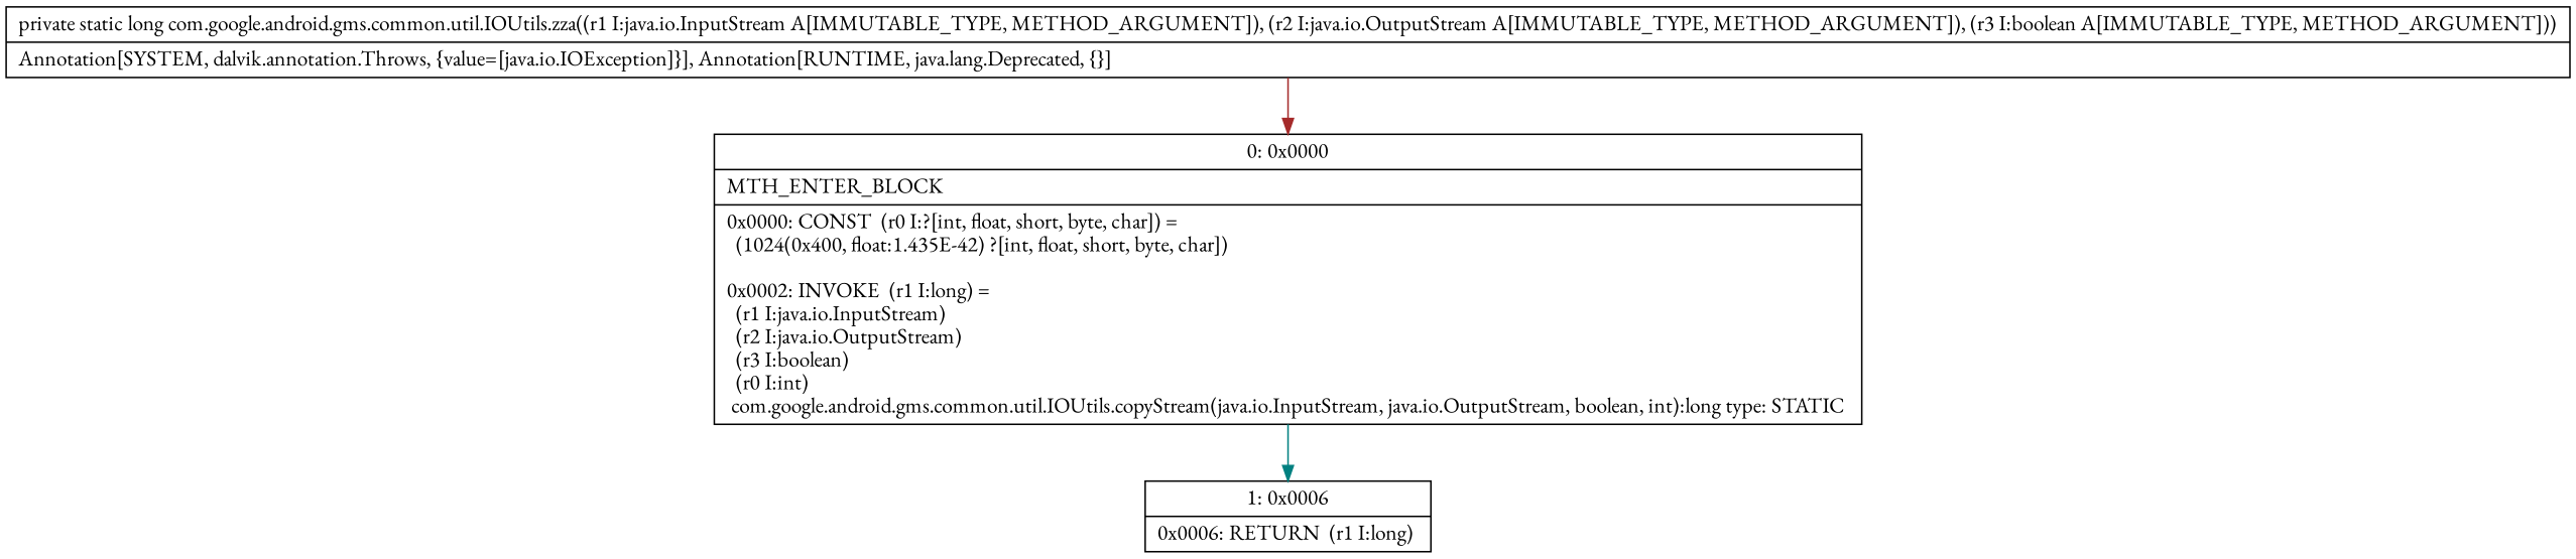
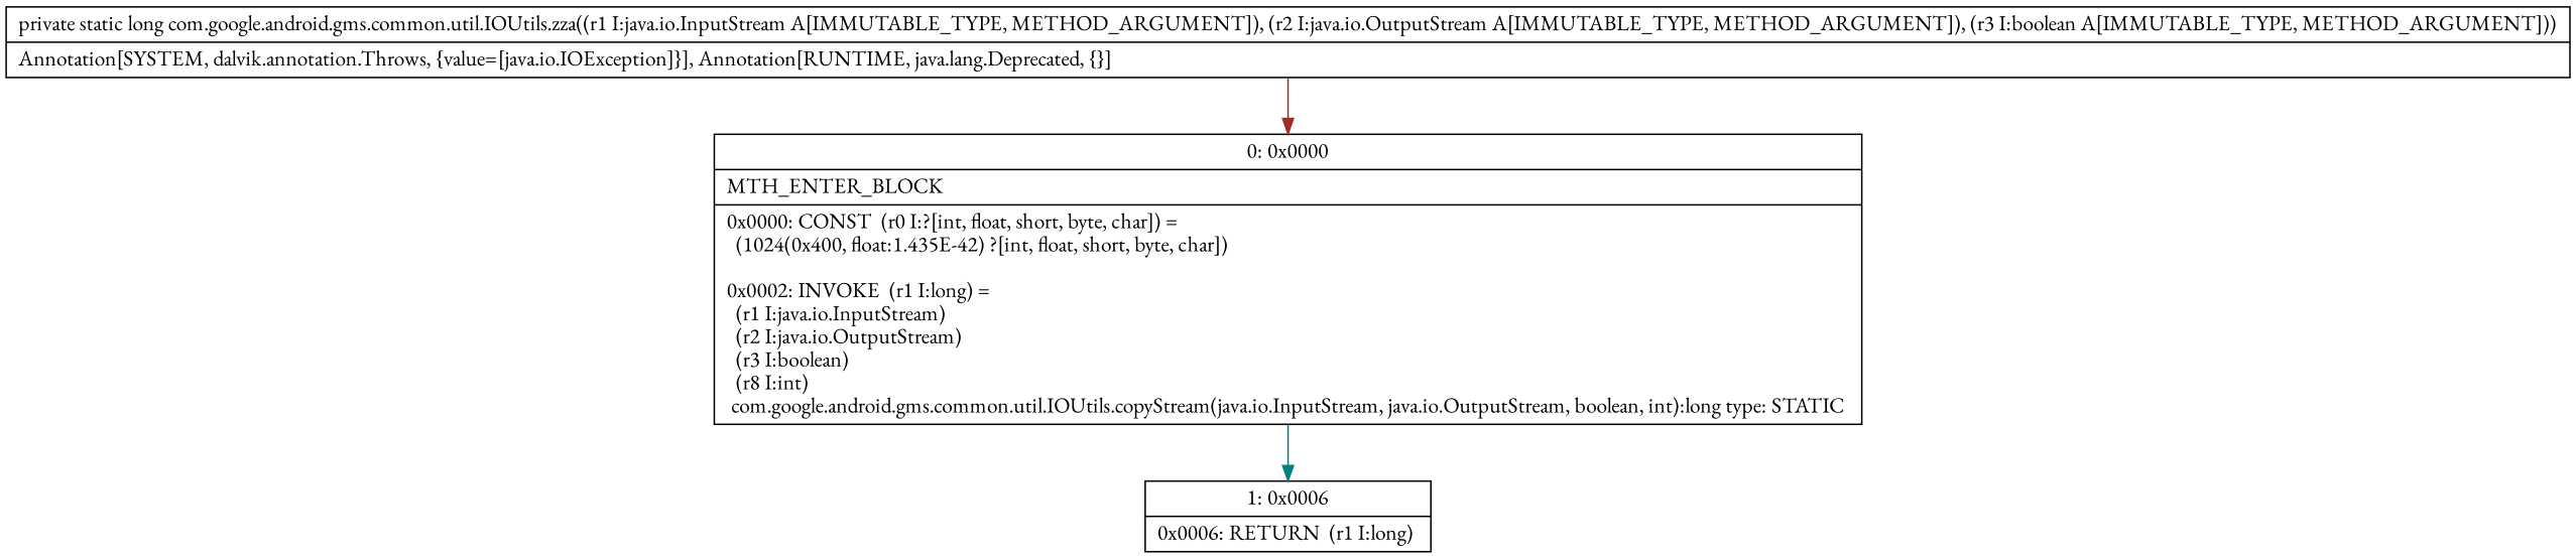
  digraph {
    fontname="EB Garamond"
    node [shape=record fontname="EB Garamond"]
    edge [fontname="EB Garamond"]
-   n1 [label="{0\:\ 0x0000|MTH_ENTER_BLOCK\l|0x0000: CONST  (r0 I:?[int, float, short, byte, char]) = \l  (1024(0x400, float:1.435E\-42) ?[int, float, short, byte, char])\l \l0x0002: INVOKE  (r1 I:long) = \l  (r1 I:java.io.InputStream)\l  (r2 I:java.io.OutputStream)\l  (r3 I:boolean)\l  (r0 I:int)\l com.google.android.gms.common.util.IOUtils.copyStream(java.io.InputStream, java.io.OutputStream, boolean, int):long type: STATIC \l}"]
+   n1 [label="{0\:\ 0x0000|MTH_ENTER_BLOCK\l|0x0000: CONST  (r0 I:?[int, float, short, byte, char]) = \l  (1024(0x400, float:1.435E\-42) ?[int, float, short, byte, char])\l \l0x0002: INVOKE  (r1 I:long) = \l  (r1 I:java.io.InputStream)\l  (r2 I:java.io.OutputStream)\l  (r3 I:boolean)\l  (r8 I:int)\l com.google.android.gms.common.util.IOUtils.copyStream(java.io.InputStream, java.io.OutputStream, boolean, int):long type: STATIC \l}"]
    n2 [label="{1\:\ 0x0006|0x0006: RETURN  (r1 I:long) \l}"]
    n3 [label="{private static long com.google.android.gms.common.util.IOUtils.zza((r1 I:java.io.InputStream A[IMMUTABLE_TYPE, METHOD_ARGUMENT]), (r2 I:java.io.OutputStream A[IMMUTABLE_TYPE, METHOD_ARGUMENT]), (r3 I:boolean A[IMMUTABLE_TYPE, METHOD_ARGUMENT]))  | Annotation[SYSTEM, dalvik.annotation.Throws, \{value=[java.io.IOException]\}], Annotation[RUNTIME, java.lang.Deprecated, \{\}]\l}"]
    n1 -> n2 [color=teal]
    n3 -> n1 [color=brown]
  }
